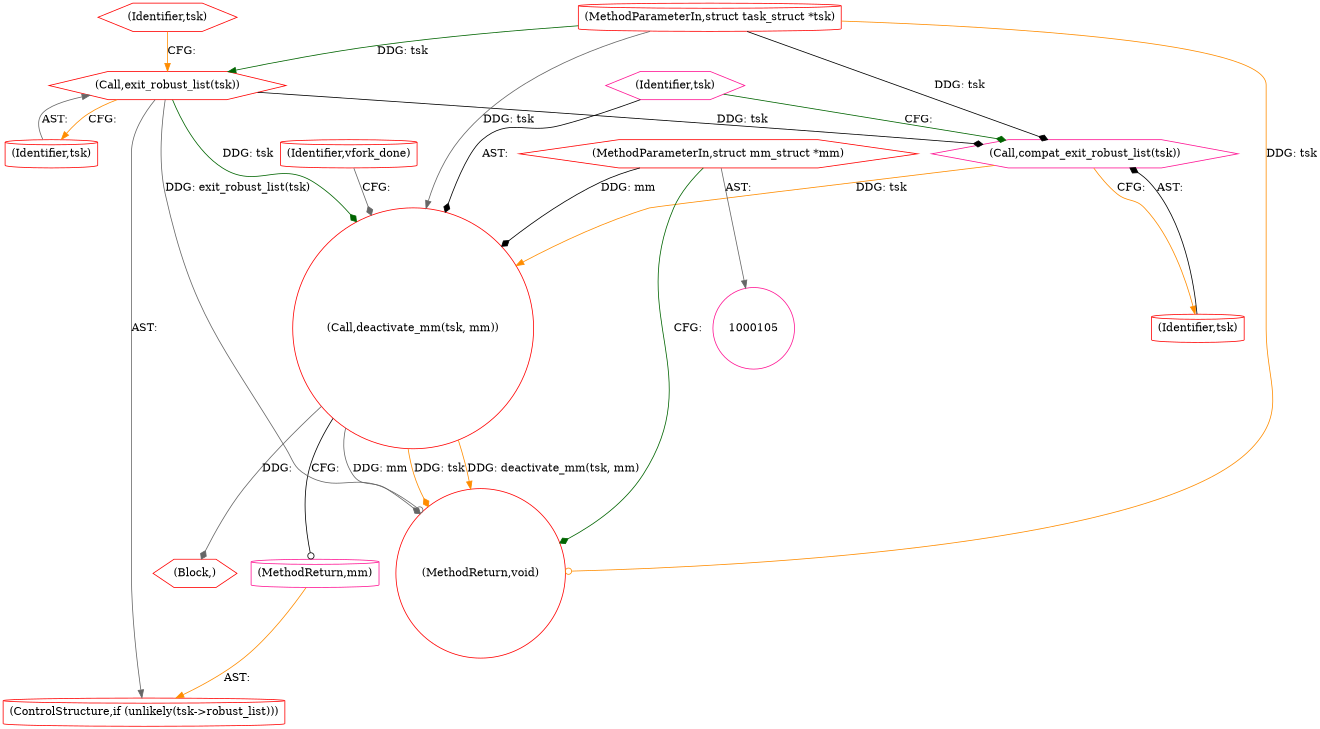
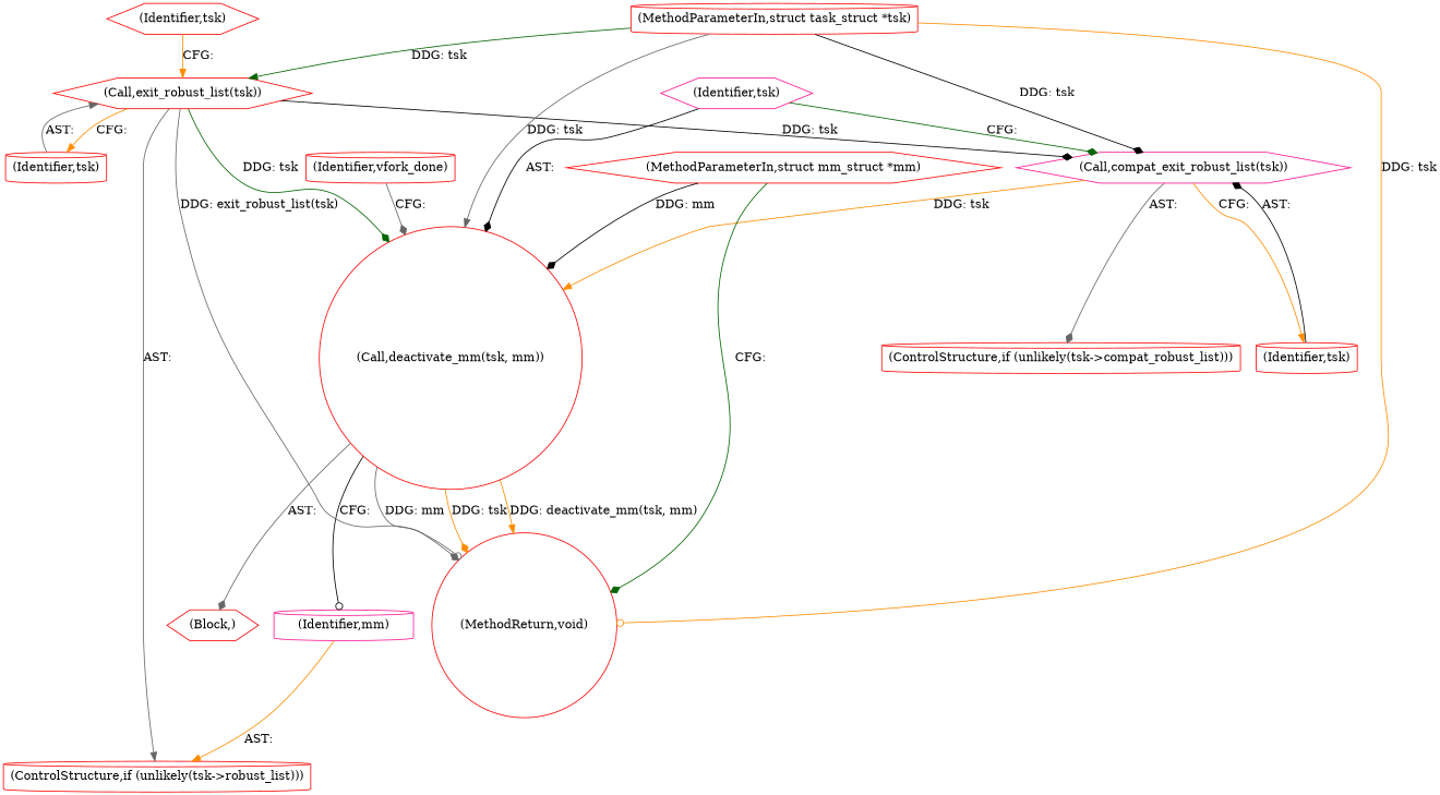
  digraph {
    node [color=red shape=cylinder]
    edge [arrowhead=diamond color=gray40]
    n1 [label="(Call,deactivate_mm(tsk, mm))" shape=circle]
    n2 [label="(MethodReturn,void)" shape=circle]
-   n3 [color=deeppink label="(MethodReturn,mm)"]
+   n3 [color=deeppink label="(Identifier,mm)"]
    n4 [label="(Block,)" shape=hexagon]
    n5 [label="(ControlStructure,if (unlikely(tsk->robust_list)))"]
    n6 [label="(Call,exit_robust_list(tsk))" shape=hexagon]
    n7 [color=deeppink label="(Call,compat_exit_robust_list(tsk))" shape=hexagon]
    n8 [label="(Identifier,tsk)"]
+   n9 [label="(ControlStructure,if (unlikely(tsk->compat_robust_list)))"]
    n10 [label="(Identifier,tsk)"]
    n11 [label="(MethodParameterIn,struct task_struct *tsk)"]
-   1000105 [color=deeppink shape=circle]
    n13 [label="(MethodParameterIn,struct mm_struct *mm)" shape=hexagon]
    n14 [color=deeppink label="(Identifier,tsk)" shape=hexagon]
    n15 [label="(Identifier,vfork_done)"]
    n16 [label="(Identifier,tsk)" shape=hexagon]
    n1 -> n2 [color=darkorange label="DDG: tsk"]
    n1 -> n2 [arrowhead=normal color=darkorange label="DDG: deactivate_mm(tsk, mm)"]
    n1 -> n2 [label="DDG: mm"]
    n1 -> n3 [arrowhead=odot color=black label="CFG: "]
-   n1 -> n4 [label="DDG: "]
+   n1 -> n4 [label="AST: "]
    n3 -> n5 [arrowhead=normal color=darkorange label="AST: "]
    n6 -> n1 [color=darkgreen label="DDG: tsk"]
    n6 -> n2 [arrowhead=odot label="DDG: exit_robust_list(tsk)"]
    n6 -> n5 [arrowhead=normal label="AST: "]
    n6 -> n7 [color=black label="DDG: tsk"]
    n6 -> n8 [arrowhead=normal color=darkorange label="CFG: "]
    n7 -> n1 [arrowhead=normal color=darkorange label="DDG: tsk"]
+   n7 -> n9 [label="AST: "]
    n7 -> n10 [arrowhead=normal color=darkorange label="CFG: "]
    n8 -> n6 [arrowhead=normal label="AST: "]
    n10 -> n7 [color=black label="AST: "]
    n11 -> n1 [arrowhead=normal label="DDG: tsk"]
    n11 -> n2 [arrowhead=odot color=darkorange label="DDG: tsk"]
    n11 -> n6 [arrowhead=normal color=darkgreen label="DDG: tsk"]
    n11 -> n7 [color=black label="DDG: tsk"]
    n13 -> n1 [color=black label="DDG: mm"]
    n13 -> n2 [color=darkgreen label="CFG: "]
-   n13 -> 1000105 [arrowhead=normal label="AST: "]
    n14 -> n1 [color=black label="AST: "]
    n14 -> n7 [color=darkgreen label="CFG: "]
    n15 -> n1 [label="CFG: "]
    n16 -> n6 [arrowhead=normal color=darkorange label="CFG: "]
  }
